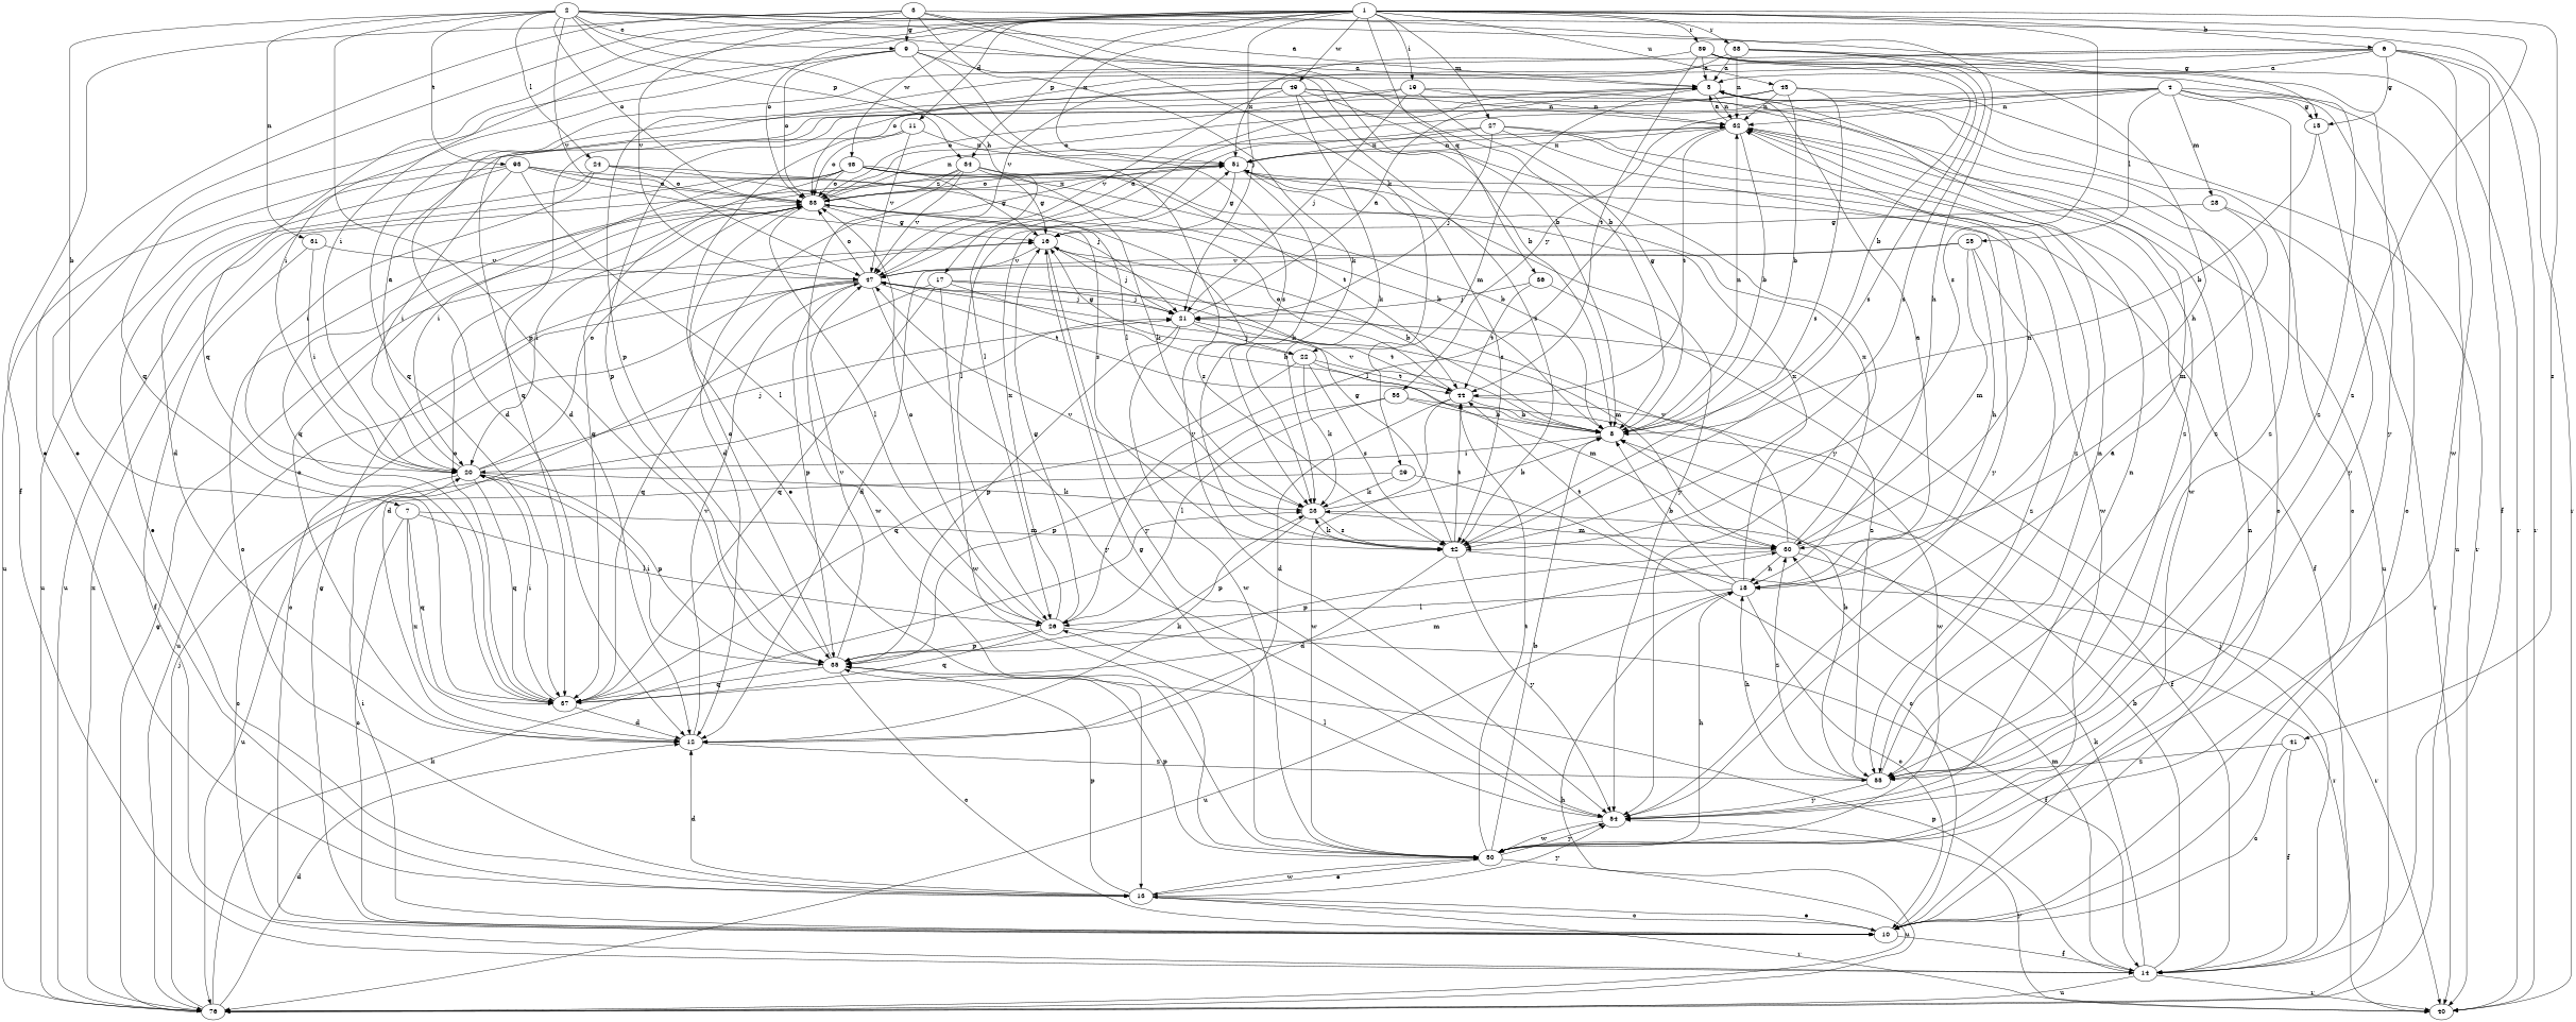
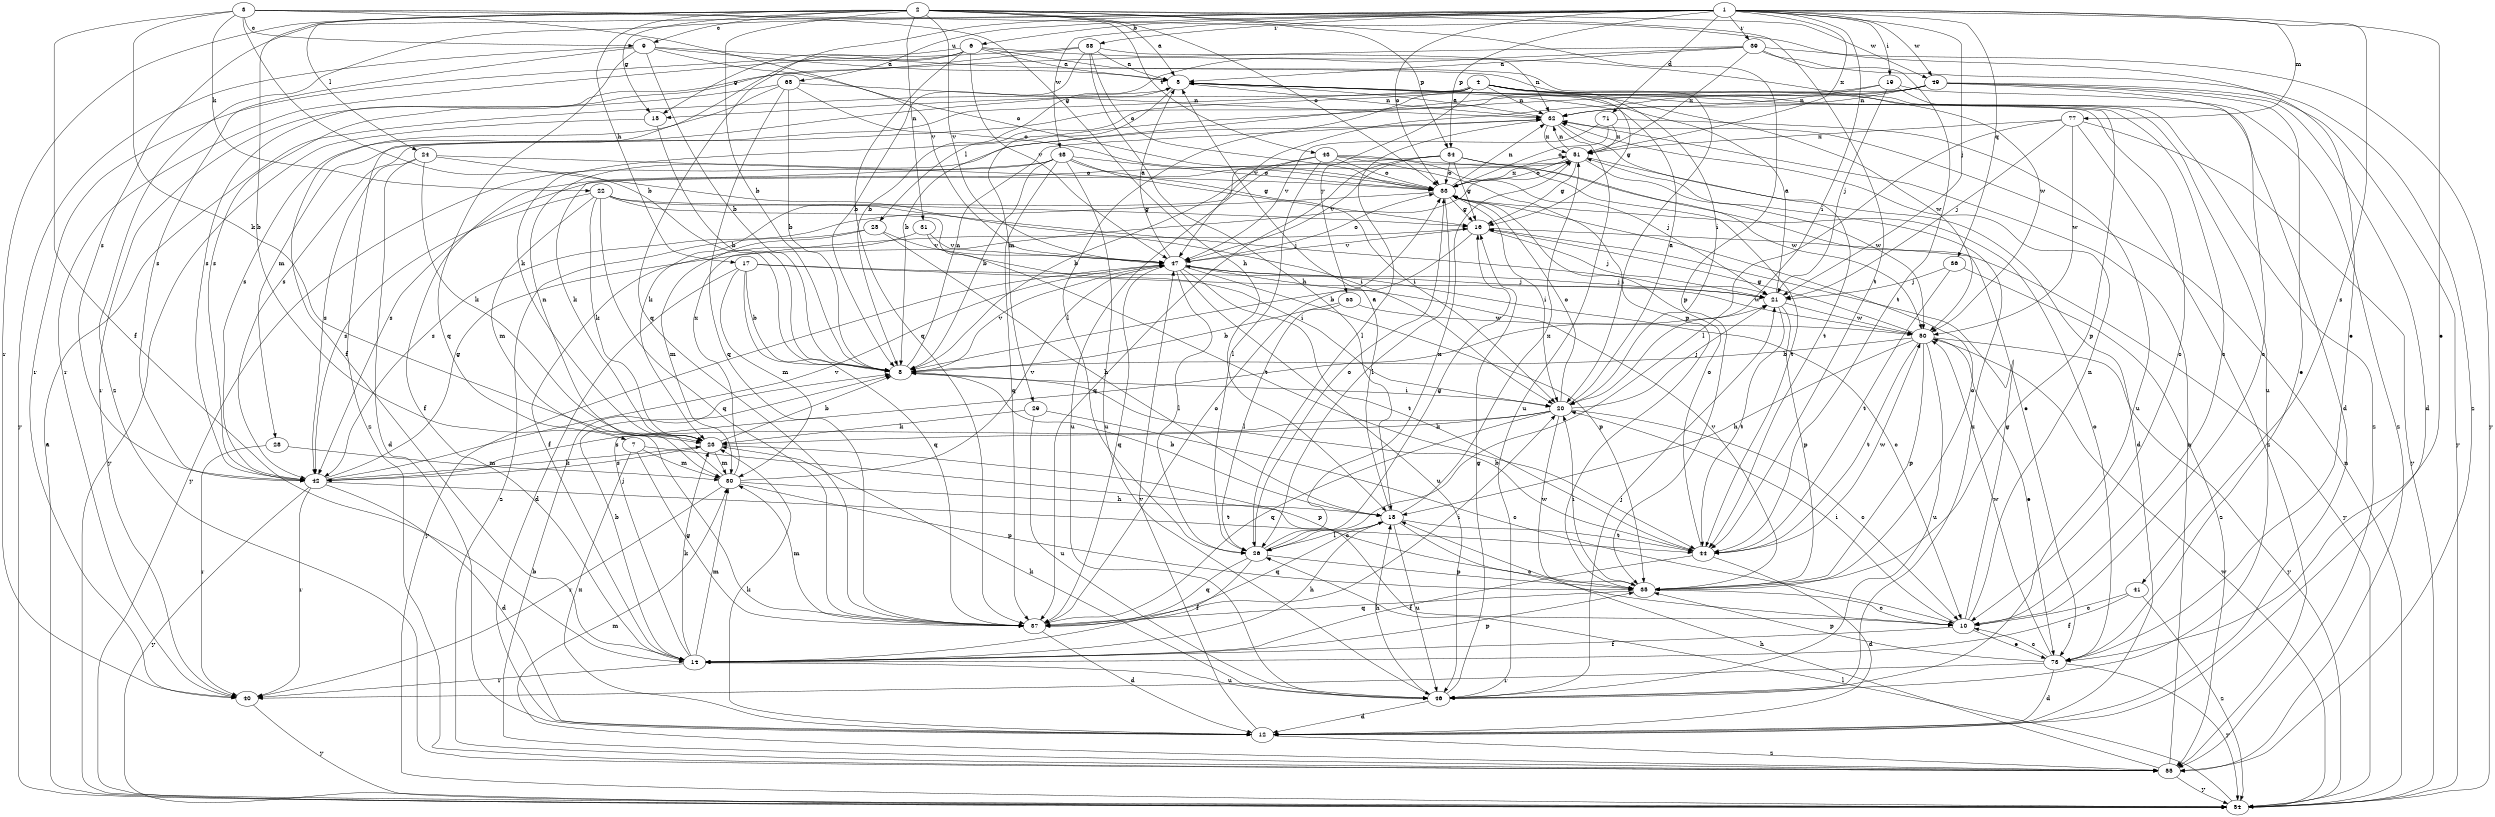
  strict digraph {
    2
    5
    9
    47
    7
    8
    15
    17
-   43 [label=93]
+   43
    44
    35
    49
    24
    31
    33
    34
    40
    32
    50
    55
    10
    29
    37
    20
    54
    42
-   46 [label=76]
+   46
    26
    21
    30
    12
-   13
+   13 [label=73]
    14
    23
    51
    16
    18
    6
    38
    39
    1
    19
-   45
+   45 [label=65]
    48
    41
-   11
-   27
+   11 [label=71]
+   27 [label=77]
    36
    3
    22
    53
    4
    25
    28
    2 -> 5 [label=a]
    2 -> 9 [label=c]
    2 -> 47 [label=v]
    2 -> 7 [label=b]
    2 -> 8 [label=b]
    2 -> 15 [label=g]
    2 -> 17 [label=h]
    2 -> 43 [label=t]
+   2 -> 44 [label=t]
    2 -> 35 [label=p]
+   2 -> 49 [label=w]
    2 -> 24 [label=l]
    2 -> 31 [label=n]
    2 -> 33 [label=o]
    2 -> 34 [label=p]
    2 -> 40 [label=r]
    5 -> 32 [label=n]
+   5 -> 50 [label=w]
    5 -> 55 [label=z]
    5 -> 10 [label=c]
    5 -> 29 [label=m]
    9 -> 5 [label=a]
    9 -> 8 [label=b]
    9 -> 33 [label=o]
    9 -> 37 [label=q]
    9 -> 20 [label=i]
    9 -> 54 [label=y]
    9 -> 42 [label=s]
    47 -> 5 [label=a]
    47 -> 44 [label=t]
    47 -> 35 [label=p]
    47 -> 33 [label=o]
    47 -> 10 [label=c]
    47 -> 37 [label=q]
    47 -> 54 [label=y]
    47 -> 46 [label=u]
-   7 -> 26 [label=l]
+   47 -> 26 [label=l]
    47 -> 21 [label=j]
    7 -> 10 [label=c]
-   7 -> 37 [label=q]
+   7 -> 37 [label=g]
    7 -> 30 [label=m]
    7 -> 12 [label=x]
    8 -> 47 [label=v]
    8 -> 32 [label=n]
    8 -> 20 [label=i]
    15 -> 8 [label=b]
    15 -> 54 [label=y]
    17 -> 8 [label=b]
    17 -> 50 [label=w]
    17 -> 37 [label=q]
    17 -> 21 [label=j]
    17 -> 30 [label=m]
    17 -> 12 [label=d]
    43 -> 8 [label=b]
    43 -> 33 [label=o]
    43 -> 20 [label=i]
    43 -> 46 [label=u]
    43 -> 26 [label=l]
    43 -> 21 [label=j]
    43 -> 13 [label=e]
    44 -> 8 [label=b]
    44 -> 33 [label=o]
    44 -> 50 [label=w]
    44 -> 12 [label=d]
    44 -> 14 [label=f]
    35 -> 47 [label=v]
    35 -> 33 [label=o]
    35 -> 10 [label=c]
    35 -> 37 [label=q]
    35 -> 20 [label=i]
    49 -> 47 [label=v]
    49 -> 32 [label=n]
    49 -> 10 [label=c]
    49 -> 54 [label=y]
    49 -> 42 [label=s]
    49 -> 12 [label=d]
    49 -> 13 [label=e]
    49 -> 23 [label=k]
    24 -> 33 [label=o]
    24 -> 20 [label=i]
    24 -> 42 [label=s]
    24 -> 12 [label=d]
-   24 -> 23 [label=l]
+   24 -> 23 [label=k]
    31 -> 47 [label=v]
    31 -> 20 [label=i]
    31 -> 14 [label=f]
    33 -> 32 [label=n]
    33 -> 20 [label=i]
    33 -> 42 [label=s]
    33 -> 26 [label=l]
    33 -> 51 [label=x]
    33 -> 16 [label=g]
    34 -> 47 [label=v]
    34 -> 44 [label=t]
-   34 -> 33 [label=z]
+   34 -> 33 [label=o]
    34 -> 50 [label=w]
    34 -> 37 [label=q]
    34 -> 23 [label=k]
    34 -> 16 [label=g]
    40 -> 54 [label=y]
    32 -> 5 [label=a]
-   32 -> 8 [label=b]
+   38 -> 8 [label=b]
    32 -> 44 [label=t]
    32 -> 46 [label=u]
    32 -> 26 [label=l]
    32 -> 51 [label=x]
    50 -> 8 [label=b]
    50 -> 44 [label=t]
    50 -> 35 [label=p]
    50 -> 54 [label=y]
    50 -> 46 [label=u]
    50 -> 13 [label=e]
    50 -> 16 [label=g]
    50 -> 18 [label=h]
    55 -> 8 [label=b]
    55 -> 32 [label=n]
    55 -> 54 [label=y]
-   55 -> 30 [label=z]
+   55 -> 30 [label=m]
    55 -> 18 [label=h]
    10 -> 32 [label=n]
    10 -> 20 [label=i]
    10 -> 13 [label=e]
    10 -> 14 [label=f]
    10 -> 16 [label=g]
    29 -> 10 [label=c]
    29 -> 46 [label=u]
    29 -> 23 [label=k]
    37 -> 33 [label=o]
    37 -> 20 [label=i]
    37 -> 30 [label=m]
    37 -> 12 [label=d]
    20 -> 5 [label=a]
-   20 -> 35 [label=p]
+   20 -> 35 [label=w]
    20 -> 33 [label=o]
    20 -> 10 [label=c]
    20 -> 37 [label=q]
+   20 -> 42 [label=s]
    20 -> 21 [label=j]
    20 -> 23 [label=k]
    54 -> 5 [label=a]
    54 -> 32 [label=n]
    54 -> 50 [label=w]
    54 -> 26 [label=l]
    42 -> 47 [label=v]
    42 -> 44 [label=t]
    42 -> 40 [label=r]
    42 -> 54 [label=y]
    42 -> 12 [label=d]
    42 -> 23 [label=k]
    42 -> 16 [label=g]
    46 -> 21 [label=j]
    46 -> 12 [label=d]
    46 -> 23 [label=k]
    46 -> 51 [label=x]
    46 -> 16 [label=g]
    46 -> 18 [label=h]
    26 -> 35 [label=p]
    26 -> 33 [label=o]
    26 -> 37 [label=q]
    26 -> 14 [label=f]
    26 -> 51 [label=x]
    26 -> 16 [label=g]
    21 -> 5 [label=a]
    21 -> 44 [label=t]
    21 -> 35 [label=p]
    21 -> 50 [label=w]
    30 -> 47 [label=v]
    30 -> 35 [label=p]
    30 -> 40 [label=r]
    30 -> 32 [label=n]
    30 -> 51 [label=x]
    30 -> 18 [label=h]
    12 -> 47 [label=v]
-   12 -> 33 [label=o]
    12 -> 55 [label=z]
    12 -> 23 [label=k]
    13 -> 35 [label=p]
    13 -> 33 [label=o]
    13 -> 40 [label=r]
    13 -> 50 [label=w]
    13 -> 10 [label=c]
    13 -> 54 [label=y]
    13 -> 12 [label=d]
    14 -> 8 [label=b]
    14 -> 35 [label=p]
    14 -> 40 [label=r]
    14 -> 46 [label=u]
    14 -> 21 [label=j]
    14 -> 30 [label=m]
    14 -> 23 [label=k]
+   14 -> 18 [label=h]
    23 -> 8 [label=b]
    23 -> 35 [label=p]
    23 -> 42 [label=s]
    23 -> 30 [label=m]
    51 -> 33 [label=o]
    51 -> 32 [label=n]
    51 -> 50 [label=w]
    51 -> 42 [label=s]
    51 -> 12 [label=d]
    51 -> 23 [label=k]
    51 -> 16 [label=g]
    16 -> 47 [label=v]
    16 -> 8 [label=b]
    16 -> 54 [label=y]
    16 -> 21 [label=j]
    18 -> 5 [label=a]
    18 -> 8 [label=b]
    18 -> 44 [label=t]
    18 -> 10 [label=c]
+   18 -> 37 [label=q]
    18 -> 46 [label=u]
    18 -> 26 [label=l]
    18 -> 51 [label=x]
    6 -> 5 [label=a]
    6 -> 47 [label=v]
    6 -> 15 [label=g]
    6 -> 35 [label=p]
    6 -> 40 [label=r]
    6 -> 50 [label=w]
    6 -> 37 [label=q]
    6 -> 14 [label=f]
    38 -> 5 [label=a]
    38 -> 33 [label=o]
    38 -> 40 [label=r]
    38 -> 32 [label=n]
    38 -> 42 [label=s]
    38 -> 18 [label=h]
    39 -> 5 [label=a]
    39 -> 8 [label=b]
    39 -> 44 [label=t]
    39 -> 55 [label=z]
    39 -> 54 [label=y]
    39 -> 42 [label=s]
    39 -> 51 [label=x]
    1 -> 49 [label=w]
    1 -> 33 [label=o]
    1 -> 34 [label=p]
    1 -> 55 [label=z]
    1 -> 37 [label=q]
    1 -> 20 [label=i]
    1 -> 42 [label=s]
    1 -> 21 [label=j]
    1 -> 13 [label=e]
    1 -> 51 [label=x]
    1 -> 6 [label=b]
    1 -> 38 [label=r]
    1 -> 39 [label=r]
    1 -> 19 [label=i]
    1 -> 45 [label=u]
    1 -> 48 [label=w]
    1 -> 41 [label=s]
    1 -> 11 [label=d]
    1 -> 27 [label=m]
    1 -> 36 [label=q]
-   19 -> 8 [label=g]
-   19 -> 33 [label=o]
+   19 -> 8 [label=b]
    19 -> 32 [label=n]
    19 -> 55 [label=z]
    19 -> 21 [label=j]
    19 -> 12 [label=d]
    45 -> 8 [label=b]
    45 -> 33 [label=o]
    45 -> 40 [label=r]
    45 -> 32 [label=n]
    45 -> 37 [label=q]
    45 -> 42 [label=s]
    48 -> 8 [label=b]
    48 -> 33 [label=o]
    48 -> 37 [label=q]
    48 -> 20 [label=i]
    48 -> 54 [label=y]
    48 -> 46 [label=u]
    48 -> 14 [label=f]
    48 -> 16 [label=g]
-   41 -> 55 [label=z]
+   41 -> 54 [label=z]
    41 -> 10 [label=c]
    41 -> 14 [label=f]
    11 -> 47 [label=v]
    11 -> 33 [label=o]
    11 -> 46 [label=u]
    11 -> 51 [label=x]
    27 -> 50 [label=w]
    27 -> 55 [label=z]
    27 -> 54 [label=y]
    27 -> 26 [label=l]
    27 -> 21 [label=j]
    27 -> 51 [label=x]
    36 -> 44 [label=t]
    36 -> 55 [label=z]
    36 -> 21 [label=j]
-   3 -> 9 [label=g]
+   3 -> 9 [label=c]
    3 -> 47 [label=v]
    3 -> 8 [label=b]
    3 -> 13 [label=e]
    3 -> 14 [label=f]
    3 -> 23 [label=k]
    3 -> 18 [label=h]
    3 -> 22 [label=k]
    22 -> 44 [label=t]
    22 -> 37 [label=q]
    22 -> 42 [label=s]
-   21 -> 22 [label=j]
+   22 -> 21 [label=j]
    22 -> 30 [label=m]
    22 -> 23 [label=k]
    22 -> 16 [label=g]
    53 -> 8 [label=b]
-   53 -> 35 [label=p]
    53 -> 50 [label=w]
    53 -> 26 [label=l]
    4 -> 15 [label=g]
    4 -> 35 [label=p]
    4 -> 32 [label=n]
    4 -> 55 [label=z]
    4 -> 10 [label=c]
    4 -> 46 [label=u]
    4 -> 26 [label=l]
    4 -> 53 [label=y]
    4 -> 25 [label=l]
    4 -> 28 [label=m]
    25 -> 47 [label=v]
    25 -> 55 [label=z]
    25 -> 30 [label=m]
-   25 -> 12 [label=d]
    25 -> 18 [label=h]
    28 -> 40 [label=r]
    28 -> 30 [label=m]
-   28 -> 16 [label=g]
+   4 -> 16 [label=g]
  }
